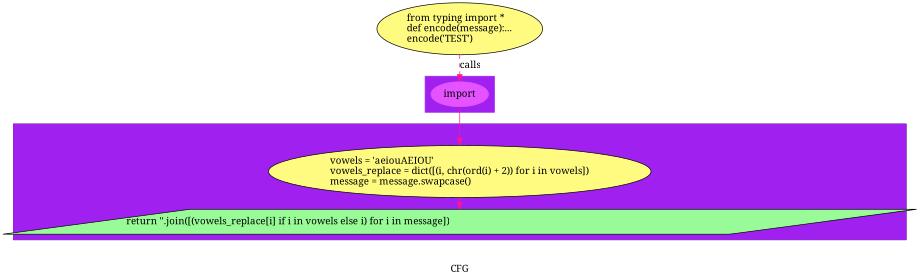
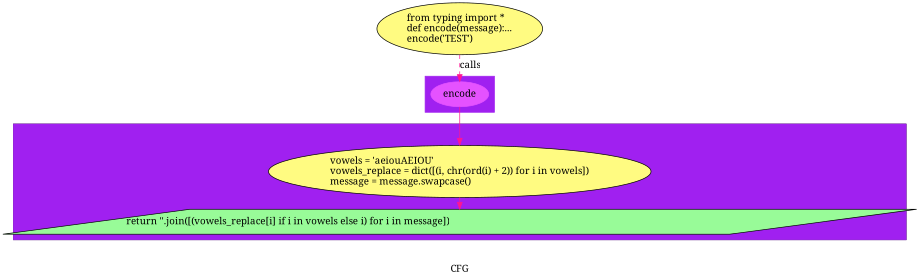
  digraph {
    compound=True
    fontname="Noto Serif"
    label=CFG
    pack=False
    rankdir=TB
    ranksep=0.02
    node [fontname="Noto Serif" shape=ellipse style="filled,solid" fillcolor="#FFFB81"]
    edge [color=deeppink fontname="Noto Serif"]
-   n1 [color="#E552FF" height=0.5 label=import linenum="[8]" style=filled width=0.91667 fillcolor=""]
+   n1 [color="#E552FF" height=0.5 label=encode linenum="[8]" style=filled width=0.91667 fillcolor=""]
    n2 [height=0.73611 label="vowels = 'aeiouAEIOU'\lvowels_replace = dict([(i, chr(ord(i) + 2)) for i in vowels])\lmessage = message.swapcase()\l" linenum="[3, 4, 5]" width=7.2222]
    n3 [fillcolor="#98fb98" height=0.5 label="return ''.join([(vowels_replace[i] if i in vowels else i) for i in message])\l" linenum="[6]" shape=parallelogram width=17.047]
    n4 [height=0.73611 label="from typing import *\ldef encode(message):...\lencode('TEST')\l" linenum="[1]" width=2.8611]
    subgraph cluster_1 {
      color=purple
      compound=true
      label=""
      shape=tab
      style=filled
      n1
    }
    subgraph cluster_2 {
      label=encode
      n2
      n3
      subgraph cluster_3 {
        color=purple
        compound=true
        label=""
        shape=tab
        style=filled
      }
    }
    n1 -> n2
    n2 -> n3
    n4 -> n1 [label=calls style=dashed]
  }
